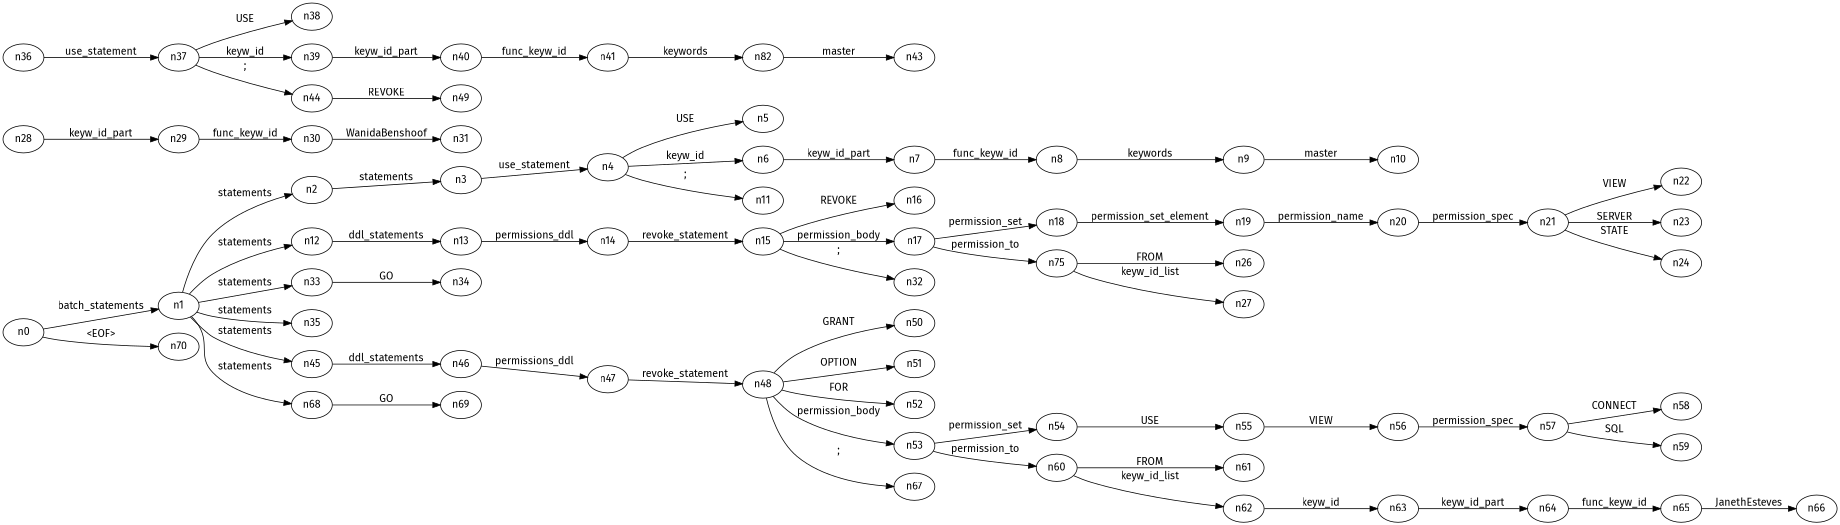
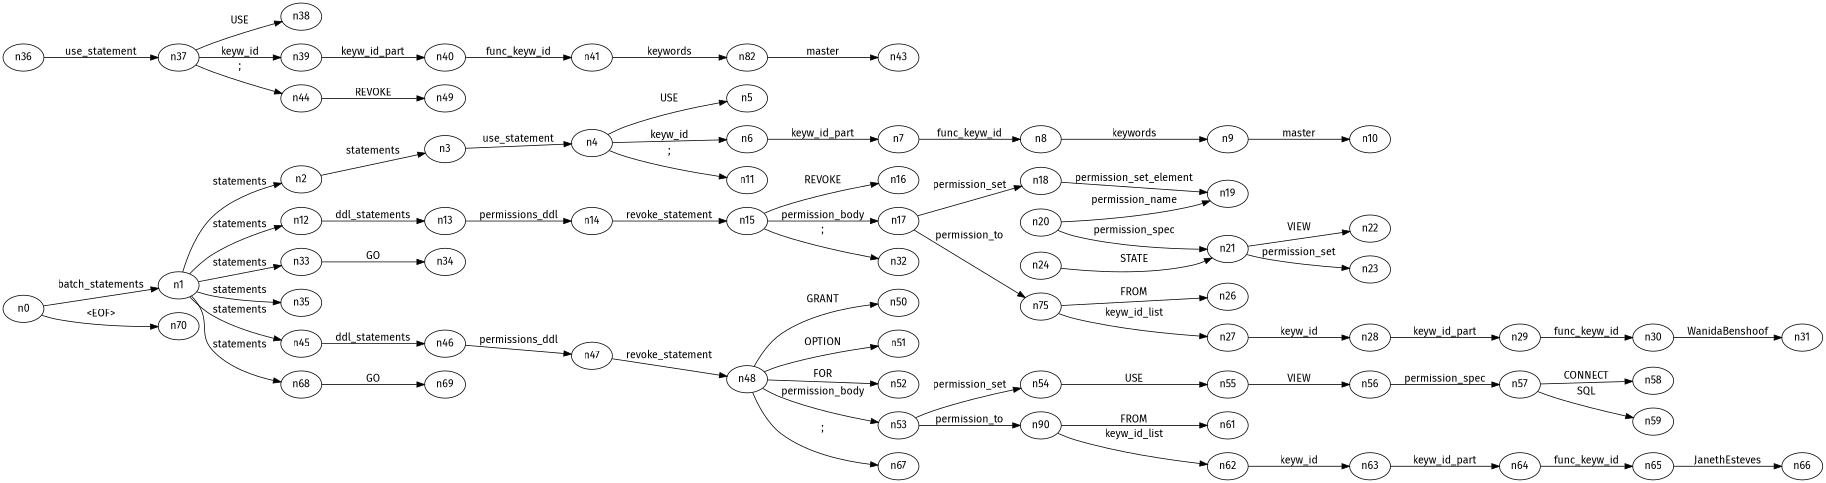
  digraph {
    fontname="Fira Sans"
    rankdir=LR
    node [fontname="Fira Sans"]
    edge [fontname="Fira Sans"]
    n0
    n1
    n70
    n2
    n12
    n33
    n35
    n45
    n68
    n3
    n13
    n34
    n46
    n69
    n4
    n5
    n6
    n11
    n7
    n8
    n9
    n10
    n14
    n15
    n16
    n17
    n32
    n18
    n25 [label=n75]
    n19
    n26
    n27
    n20
    n21
    n22
    n23
    n24
    n28
    n29
    n30
    n31
    n36
    n37
    n38
    n39
    n44
    n40
    n49
    n41
    n42 [label=n82]
    n43
    n47
    n48
    n50
    n51
    n52
    n53
    n67
    n54
-   n60
+   n60 [label=n90]
    n55
    n61
    n62
    n56
    n57
    n58
    n59
    n63
    n64
    n65
    n66
    n0 -> n1 [label=batch_statements]
    n0 -> n70 [label="<EOF>"]
    n1 -> n2 [label=statements]
    n1 -> n12 [label=statements]
    n1 -> n33 [label=statements]
    n1 -> n35 [label=statements]
    n1 -> n45 [label=statements]
    n1 -> n68 [label=statements]
    n2 -> n3 [label=statements]
    n12 -> n13 [label=ddl_statements]
    n33 -> n34 [label=GO]
    n45 -> n46 [label=ddl_statements]
    n68 -> n69 [label=GO]
    n3 -> n4 [label=use_statement]
    n13 -> n14 [label=permissions_ddl]
    n46 -> n47 [label=permissions_ddl]
    n4 -> n5 [label=USE]
    n4 -> n6 [label=keyw_id]
    n4 -> n11 [label=";"]
    n6 -> n7 [label=keyw_id_part]
    n7 -> n8 [label=func_keyw_id]
    n8 -> n9 [label=keywords]
    n9 -> n10 [label=master]
    n14 -> n15 [label=revoke_statement]
    n15 -> n16 [label=REVOKE]
    n15 -> n17 [label=permission_body]
    n15 -> n32 [label=";"]
    n17 -> n18 [label=permission_set]
    n17 -> n25 [label=permission_to]
    n18 -> n19 [label=permission_set_element]
    n25 -> n26 [label=FROM]
    n25 -> n27 [label=keyw_id_list]
-   n19 -> n20 [label=permission_name]
+   n20 -> n19 [label=permission_name]
+   n27 -> n28 [label=keyw_id]
    n20 -> n21 [label=permission_spec]
    n21 -> n22 [label=VIEW]
-   n21 -> n23 [label=SERVER]
-   n21 -> n24 [label=STATE]
+   n21 -> n23 [label=permission_set]
+   n24 -> n21 [label=STATE]
    n28 -> n29 [label=keyw_id_part]
    n29 -> n30 [label=func_keyw_id]
    n30 -> n31 [label=WanidaBenshoof]
    n36 -> n37 [label=use_statement]
    n37 -> n38 [label=USE]
    n37 -> n39 [label=keyw_id]
    n37 -> n44 [label=";"]
    n39 -> n40 [label=keyw_id_part]
    n44 -> n49 [label=REVOKE]
    n40 -> n41 [label=func_keyw_id]
    n41 -> n42 [label=keywords]
    n42 -> n43 [label=master]
    n47 -> n48 [label=revoke_statement]
    n48 -> n50 [label=GRANT]
    n48 -> n51 [label=OPTION]
    n48 -> n52 [label=FOR]
    n48 -> n53 [label=permission_body]
    n48 -> n67 [label=";"]
    n53 -> n54 [label=permission_set]
    n53 -> n60 [label=permission_to]
    n54 -> n55 [label=USE]
    n60 -> n61 [label=FROM]
    n60 -> n62 [label=keyw_id_list]
    n55 -> n56 [label=VIEW]
    n62 -> n63 [label=keyw_id]
    n56 -> n57 [label=permission_spec]
    n57 -> n58 [label=CONNECT]
    n57 -> n59 [label=SQL]
    n63 -> n64 [label=keyw_id_part]
    n64 -> n65 [label=func_keyw_id]
    n65 -> n66 [label=JanethEsteves]
  }
